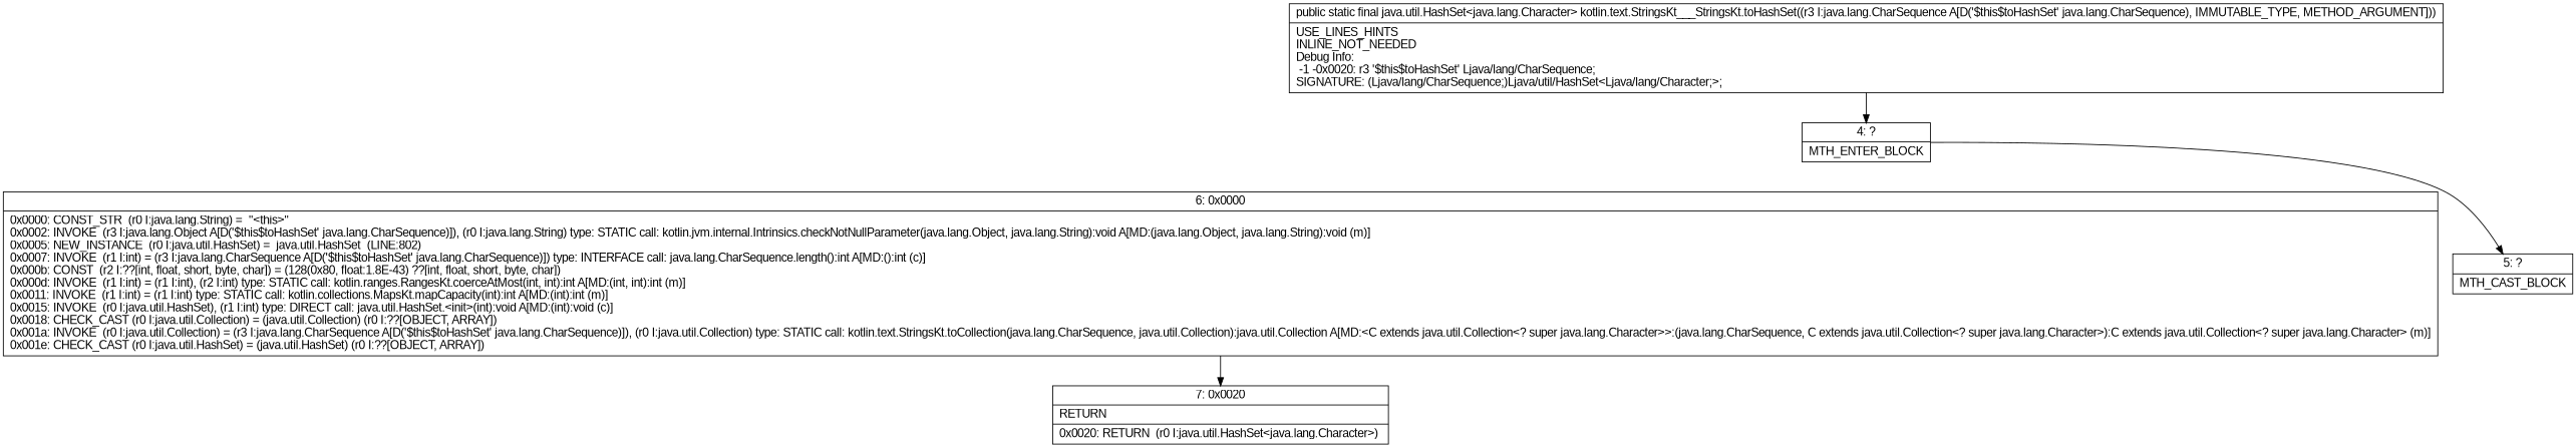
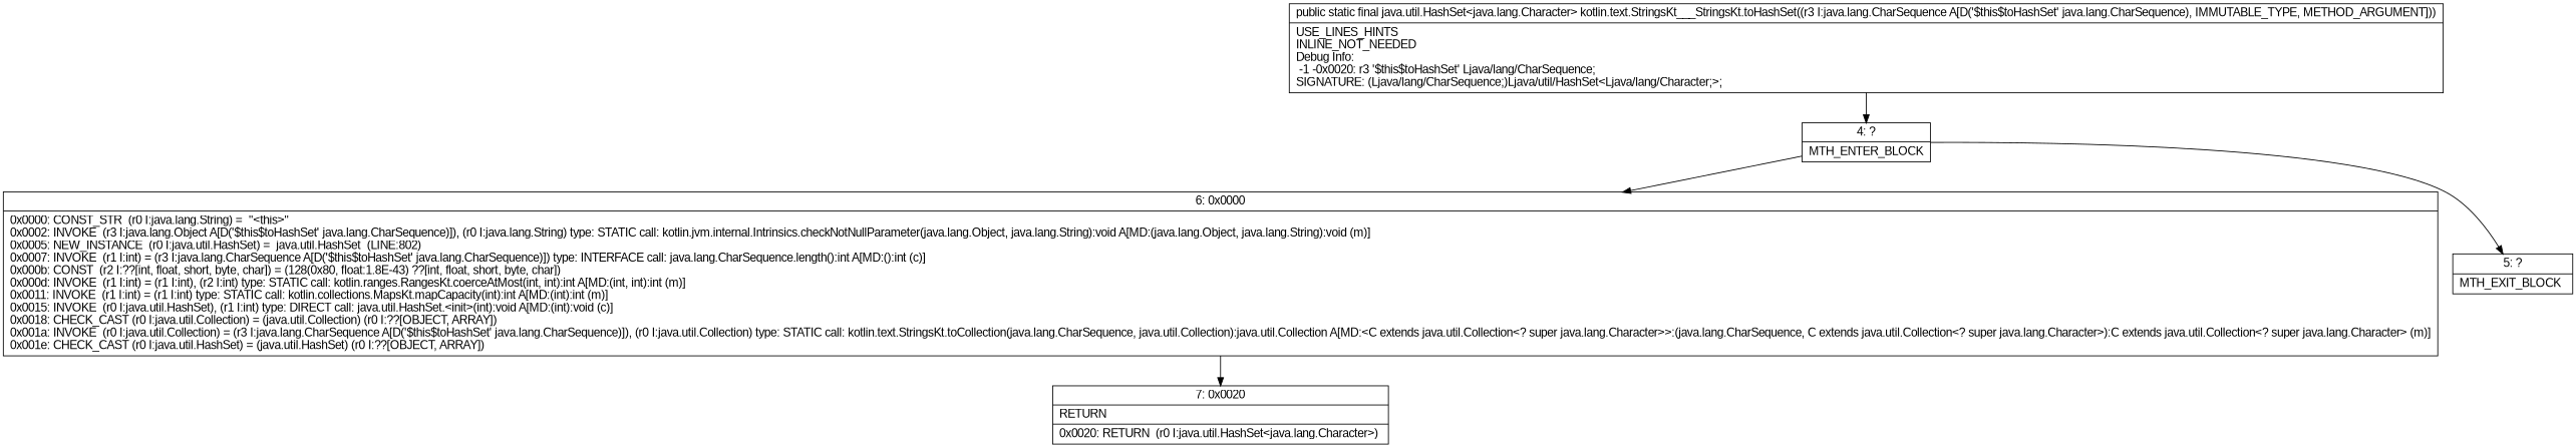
  digraph {
    fontname="Liberation Sans"
    node [fontname="Liberation Sans" shape=record]
    edge [fontname="Liberation Sans"]
    n1 [label="{4\:\ ?|MTH_ENTER_BLOCK\l}"]
    n2 [label="{6\:\ 0x0000|0x0000: CONST_STR  (r0 I:java.lang.String) =  \"\<this\>\" \l0x0002: INVOKE  (r3 I:java.lang.Object A[D('$this$toHashSet' java.lang.CharSequence)]), (r0 I:java.lang.String) type: STATIC call: kotlin.jvm.internal.Intrinsics.checkNotNullParameter(java.lang.Object, java.lang.String):void A[MD:(java.lang.Object, java.lang.String):void (m)]\l0x0005: NEW_INSTANCE  (r0 I:java.util.HashSet) =  java.util.HashSet  (LINE:802)\l0x0007: INVOKE  (r1 I:int) = (r3 I:java.lang.CharSequence A[D('$this$toHashSet' java.lang.CharSequence)]) type: INTERFACE call: java.lang.CharSequence.length():int A[MD:():int (c)]\l0x000b: CONST  (r2 I:??[int, float, short, byte, char]) = (128(0x80, float:1.8E\-43) ??[int, float, short, byte, char]) \l0x000d: INVOKE  (r1 I:int) = (r1 I:int), (r2 I:int) type: STATIC call: kotlin.ranges.RangesKt.coerceAtMost(int, int):int A[MD:(int, int):int (m)]\l0x0011: INVOKE  (r1 I:int) = (r1 I:int) type: STATIC call: kotlin.collections.MapsKt.mapCapacity(int):int A[MD:(int):int (m)]\l0x0015: INVOKE  (r0 I:java.util.HashSet), (r1 I:int) type: DIRECT call: java.util.HashSet.\<init\>(int):void A[MD:(int):void (c)]\l0x0018: CHECK_CAST (r0 I:java.util.Collection) = (java.util.Collection) (r0 I:??[OBJECT, ARRAY]) \l0x001a: INVOKE  (r0 I:java.util.Collection) = (r3 I:java.lang.CharSequence A[D('$this$toHashSet' java.lang.CharSequence)]), (r0 I:java.util.Collection) type: STATIC call: kotlin.text.StringsKt.toCollection(java.lang.CharSequence, java.util.Collection):java.util.Collection A[MD:\<C extends java.util.Collection\<? super java.lang.Character\>\>:(java.lang.CharSequence, C extends java.util.Collection\<? super java.lang.Character\>):C extends java.util.Collection\<? super java.lang.Character\> (m)]\l0x001e: CHECK_CAST (r0 I:java.util.HashSet) = (java.util.HashSet) (r0 I:??[OBJECT, ARRAY]) \l}"]
-   n3 [label="{5\:\ ?|MTH_CAST_BLOCK\l}"]
+   n3 [label="{5\:\ ?|MTH_EXIT_BLOCK\l}"]
    n4 [label="{7\:\ 0x0020|RETURN\l|0x0020: RETURN  (r0 I:java.util.HashSet\<java.lang.Character\>) \l}"]
    n5 [label="{public static final java.util.HashSet\<java.lang.Character\> kotlin.text.StringsKt___StringsKt.toHashSet((r3 I:java.lang.CharSequence A[D('$this$toHashSet' java.lang.CharSequence), IMMUTABLE_TYPE, METHOD_ARGUMENT]))  | USE_LINES_HINTS\lINLINE_NOT_NEEDED\lDebug Info:\l  \-1 \-0x0020: r3 '$this$toHashSet' Ljava\/lang\/CharSequence;\lSIGNATURE: (Ljava\/lang\/CharSequence;)Ljava\/util\/HashSet\<Ljava\/lang\/Character;\>;\l}"]
+   n1 -> n2
    n1 -> n3
    n2 -> n4
    n5 -> n1
  }
